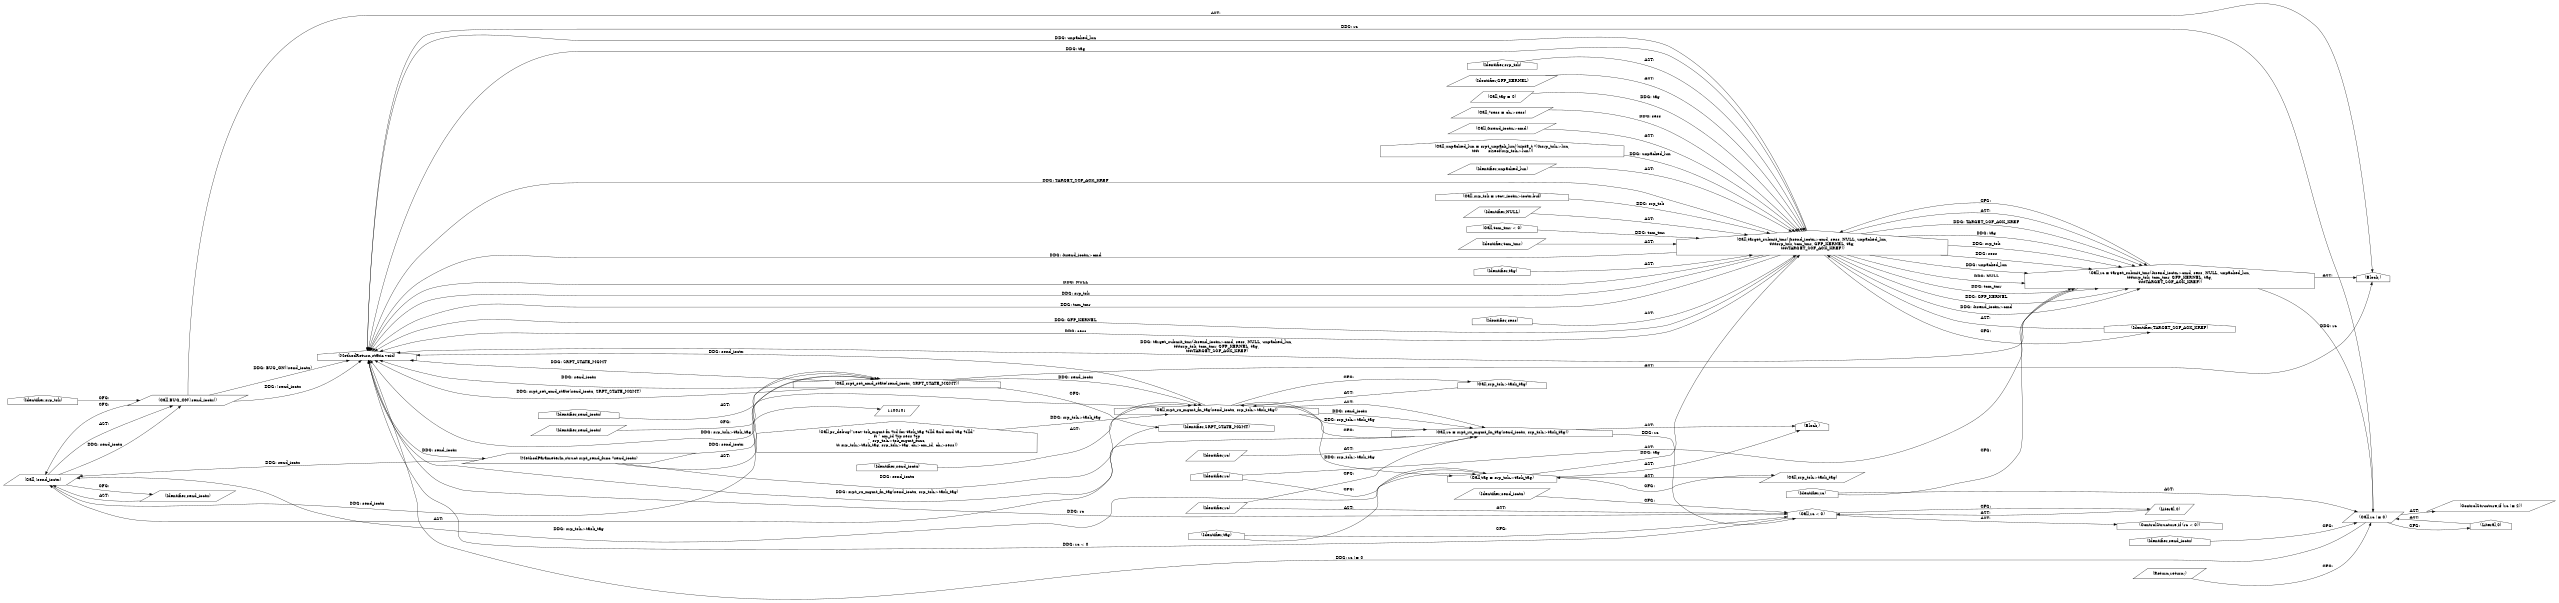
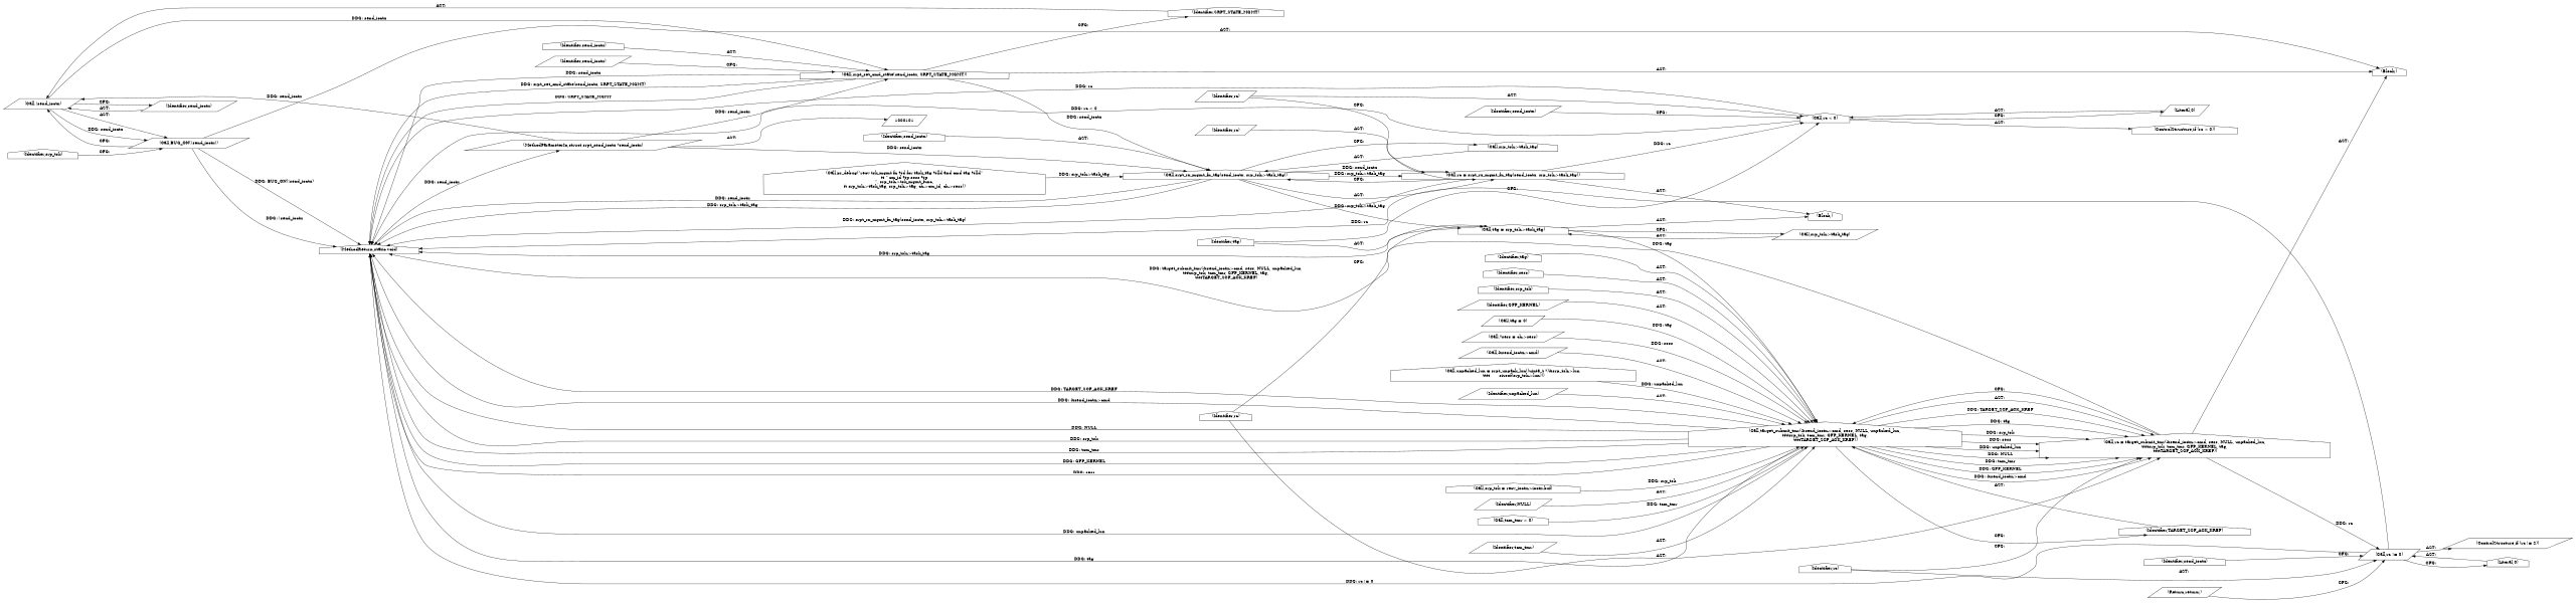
  digraph {
    rankdir=LR
    node [shape=house]
    n1 [label="(Call,!send_ioctx)" shape=parallelogram]
    n2 [label="(Call,BUG_ON(!send_ioctx))" shape=parallelogram]
    n3 [label="(Call,srpt_set_cmd_state(send_ioctx, SRPT_STATE_MGMT))"]
    n4 [label="(Identifier,send_ioctx)" shape=parallelogram]
    n5 [label="(MethodReturn,static void)"]
    n6 [label="(Block,)"]
    n7 [label="(Call,srpt_rx_mgmt_fn_tag(send_ioctx, srp_tsk->task_tag))"]
    n8 [label="(Identifier,SRPT_STATE_MGMT)"]
-   n9 [label="(MethodParameterIn,struct srpt_send_func *send_ioctx)" shape=parallelogram]
-   1000101 [shape=parallelogram label=1100101]
+   n9 [label="(MethodParameterIn,struct srpt_send_ioctx *send_ioctx)" shape=parallelogram]
+   1000101 [shape=parallelogram]
    n11 [label="(Call,rc = srpt_rx_mgmt_fn_tag(send_ioctx, srp_tsk->task_tag))"]
    n12 [label="(Call,tag = srp_tsk->task_tag)"]
    n13 [label="(Call,srp_tsk->task_tag)"]
    n14 [label="(Call,rc < 0)"]
    n15 [label="(Block,)"]
    n16 [label="(Call,target_submit_tmr(&send_ioctx->cmd, sess, NULL, unpacked_lun,\n\t\t\t\tsrp_tsk, tcm_tmr, GFP_KERNEL, tag,\n \t\t\t\tTARGET_SCF_ACK_KREF))"]
    n17 [label="(Call,srp_tsk->task_tag)" shape=parallelogram]
    n18 [label="(Literal,0)" shape=parallelogram]
    n19 [label="(ControlStructure,if (rc < 0))"]
    n20 [label="(Call,rc = target_submit_tmr(&send_ioctx->cmd, sess, NULL, unpacked_lun,\n\t\t\t\tsrp_tsk, tcm_tmr, GFP_KERNEL, tag,\n \t\t\t\tTARGET_SCF_ACK_KREF))"]
    n21 [label="(Identifier,TARGET_SCF_ACK_KREF)"]
    n22 [label="(Call,rc != 0)" shape=parallelogram]
    n23 [label="(ControlStructure,if (rc != 2))" shape=parallelogram]
    n24 [label="(Literal,0)"]
    n25 [label="(Identifier,rc)"]
    n26 [label="(Identifier,send_ioctx)"]
    n27 [label="(Identifier,srp_tsk)"]
    n28 [label="(Identifier,GFP_KERNEL)" shape=parallelogram]
    n29 [label="(Call,tag = 0)" shape=parallelogram]
    n30 [label="(Call,*sess = ch->sess)" shape=parallelogram]
    n31 [label="(Identifier,send_ioctx)"]
    n32 [label="(Call,&send_ioctx->cmd)" shape=parallelogram]
    n33 [label="(Identifier,rc)" shape=parallelogram]
    n34 [label="(Identifier,send_ioctx)" shape=parallelogram]
    n35 [label="(Call,unpacked_lun = srpt_unpack_lun((uint8_t *)&srp_tsk->lun,\n \t\t\t\t       sizeof(srp_tsk->lun)))"]
    n36 [label="(Identifier,unpacked_lun)" shape=parallelogram]
    n37 [label="(Identifier,tag)"]
    n38 [label="(Call,pr_debug(\"recv tsk_mgmt fn %d for task_tag %lld and cmd tag %lld\"\n\t\t \" cm_id %p sess %p\n\", srp_tsk->tsk_mgmt_func,\n\t\t srp_tsk->task_tag, srp_tsk->tag, ch->cm_id, ch->sess))"]
    n39 [label="(Identifier,send_ioctx)"]
    n40 [label="(Call,srp_tsk = recv_ioctx->ioctx.buf)"]
    n41 [label="(Identifier,NULL)" shape=parallelogram]
    n42 [label="(Identifier,rc)"]
    n43 [label="(Identifier,send_ioctx)" shape=parallelogram]
    n44 [label="(Call,tcm_tmr < 0)"]
    n45 [label="(Identifier,tcm_tmr)" shape=parallelogram]
    n46 [label="(Identifier,tag)"]
    n47 [label="(Identifier,sess)"]
    n48 [label="(Return,return;)" shape=parallelogram]
    n49 [label="(Identifier,srp_tsk)"]
    n50 [label="(Identifier,rc)" shape=parallelogram]
    n1 -> n2 [label="AST: "]
    n1 -> n2 [label="DDG: send_ioctx"]
    n1 -> n3 [label="DDG: send_ioctx"]
    n1 -> n4 [label="CFG: "]
    n2 -> n1 [label="CFG: "]
    n2 -> n5 [label="DDG: BUG_ON(!send_ioctx)"]
    n2 -> n5 [label="DDG: !send_ioctx"]
    n2 -> n6 [label="AST: "]
    n3 -> n5 [label="DDG: send_ioctx"]
    n3 -> n5 [label="DDG: srpt_set_cmd_state(send_ioctx, SRPT_STATE_MGMT)"]
    n3 -> n5 [label="DDG: SRPT_STATE_MGMT"]
    n3 -> n6 [label="AST: "]
    n3 -> n7 [label="DDG: send_ioctx"]
    n3 -> n8 [label="CFG: "]
    n4 -> n1 [label="AST: "]
    n5 -> n9 [label="DDG: send_ioctx"]
    n7 -> n5 [label="DDG: send_ioctx"]
    n7 -> n5 [label="DDG: srp_tsk->task_tag"]
    n7 -> n11 [label="AST: "]
    n7 -> n11 [label="DDG: send_ioctx"]
    n7 -> n11 [label="DDG: srp_tsk->task_tag"]
    n7 -> n12 [label="DDG: srp_tsk->task_tag"]
    n7 -> n13 [label="CFG: "]
    n8 -> n1 [label="AST: "]
    n9 -> n1 [label="DDG: send_ioctx"]
    n9 -> n3 [label="DDG: send_ioctx"]
    n9 -> n7 [label="DDG: send_ioctx"]
    n9 -> 1000101 [label="AST: "]
    n11 -> n5 [label="DDG: srpt_rx_mgmt_fn_tag(send_ioctx, srp_tsk->task_tag)"]
    n11 -> n7 [label="CFG: "]
    n11 -> n14 [label="DDG: rc"]
    n11 -> n15 [label="AST: "]
-   n12 -> n1 [label="DDG: srp_tsk->task_tag"]
+   n12 -> n5 [label="DDG: srp_tsk->task_tag"]
    n12 -> n15 [label="AST: "]
    n12 -> n16 [label="DDG: tag"]
    n12 -> n17 [label="CFG: "]
    n13 -> n7 [label="AST: "]
    n14 -> n5 [label="DDG: rc"]
    n14 -> n5 [label="DDG: rc < 0"]
    n14 -> n18 [label="CFG: "]
    n14 -> n19 [label="AST: "]
    n16 -> n5 [label="DDG: TARGET_SCF_ACK_KREF"]
    n16 -> n5 [label="DDG: &send_ioctx->cmd"]
    n16 -> n5 [label="DDG: NULL"]
    n16 -> n5 [label="DDG: srp_tsk"]
    n16 -> n5 [label="DDG: tcm_tmr"]
    n16 -> n5 [label="DDG: GFP_KERNEL"]
    n16 -> n5 [label="DDG: sess"]
    n16 -> n5 [label="DDG: unpacked_lun"]
    n16 -> n5 [label="DDG: tag"]
    n16 -> n20 [label="AST: "]
    n16 -> n20 [label="DDG: TARGET_SCF_ACK_KREF"]
    n16 -> n20 [label="DDG: tag"]
    n16 -> n20 [label="DDG: srp_tsk"]
    n16 -> n20 [label="DDG: sess"]
    n16 -> n20 [label="DDG: unpacked_lun"]
    n16 -> n20 [label="DDG: NULL"]
    n16 -> n20 [label="DDG: tcm_tmr"]
    n16 -> n20 [label="DDG: GFP_KERNEL"]
    n16 -> n20 [label="DDG: &send_ioctx->cmd"]
    n16 -> n21 [label="CFG: "]
    n17 -> n12 [label="AST: "]
    n18 -> n14 [label="AST: "]
    n20 -> n5 [label="DDG: target_submit_tmr(&send_ioctx->cmd, sess, NULL, unpacked_lun,\n\t\t\t\tsrp_tsk, tcm_tmr, GFP_KERNEL, tag,\n \t\t\t\tTARGET_SCF_ACK_KREF)"]
    n20 -> n6 [label="AST: "]
    n20 -> n16 [label="CFG: "]
    n20 -> n22 [label="DDG: rc"]
    n21 -> n16 [label="AST: "]
    n22 -> n5 [label="DDG: rc"]
    n22 -> n5 [label="DDG: rc != 0"]
    n22 -> n23 [label="AST: "]
    n22 -> n24 [label="CFG: "]
    n24 -> n22 [label="AST: "]
    n25 -> n20 [label="CFG: "]
    n25 -> n22 [label="AST: "]
    n26 -> n22 [label="CFG: "]
    n27 -> n2 [label="CFG: "]
    n28 -> n16 [label="AST: "]
    n29 -> n16 [label="DDG: tag"]
    n30 -> n16 [label="DDG: sess"]
    n31 -> n3 [label="AST: "]
    n32 -> n16 [label="AST: "]
    n33 -> n11 [label="CFG: "]
    n33 -> n14 [label="AST: "]
    n34 -> n14 [label="CFG: "]
    n35 -> n16 [label="DDG: unpacked_lun"]
    n36 -> n16 [label="AST: "]
    n37 -> n12 [label="AST: "]
    n37 -> n14 [label="CFG: "]
    n38 -> n7 [label="DDG: srp_tsk->task_tag"]
    n39 -> n7 [label="AST: "]
    n40 -> n16 [label="DDG: srp_tsk"]
    n41 -> n16 [label="AST: "]
    n42 -> n12 [label="CFG: "]
    n42 -> n20 [label="AST: "]
    n43 -> n3 [label="CFG: "]
    n44 -> n16 [label="DDG: tcm_tmr"]
    n45 -> n16 [label="AST: "]
    n46 -> n16 [label="AST: "]
    n47 -> n16 [label="AST: "]
    n48 -> n22 [label="CFG: "]
    n49 -> n16 [label="AST: "]
    n50 -> n11 [label="AST: "]
  }
